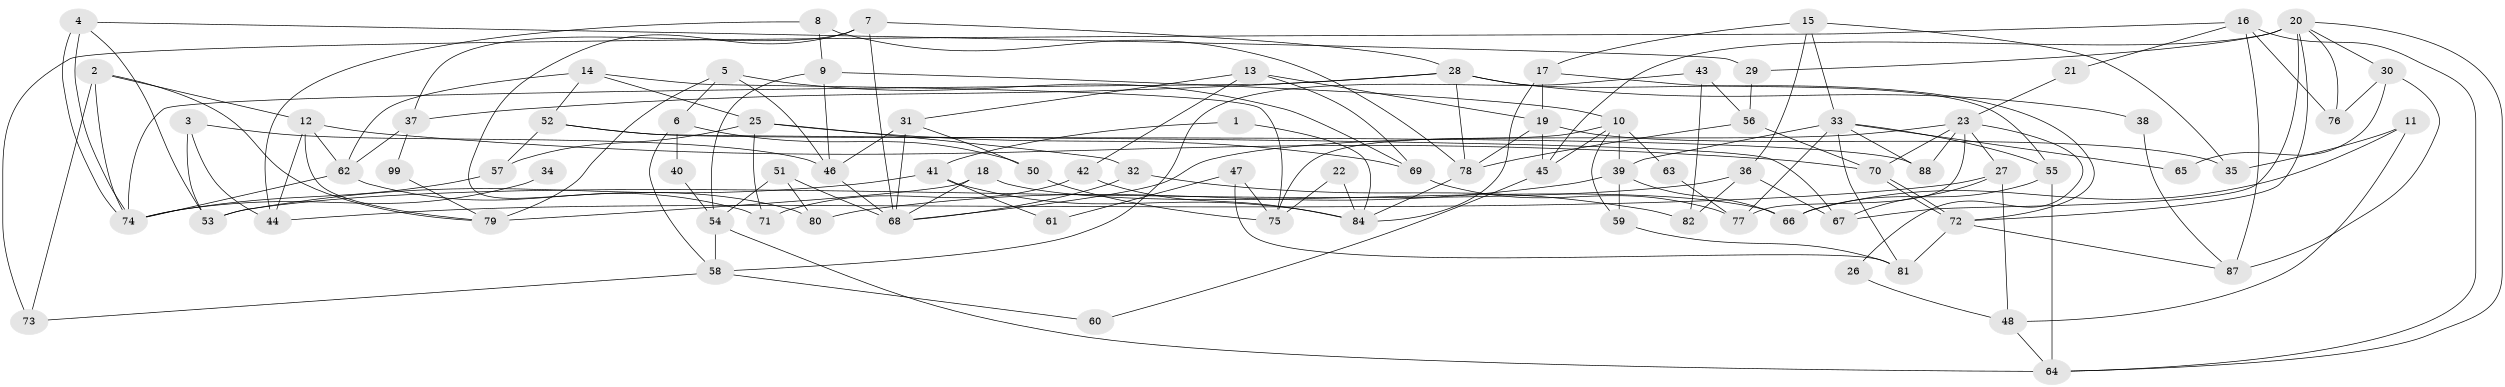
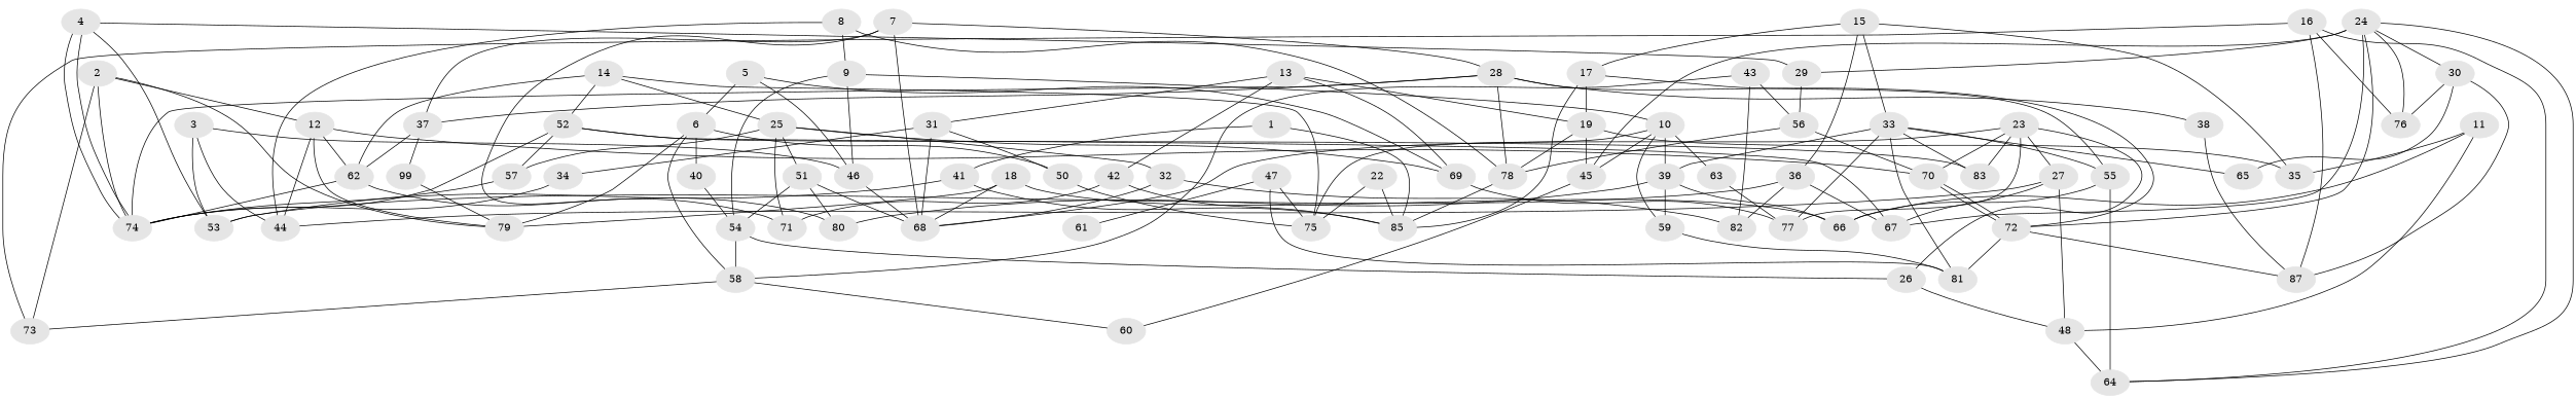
  graph {
    node [color=gray90 style=filled]
    1
    41
-   85 [label=84]
+   85
    53
    61
    2
    12
    73
    74
    79
    44
    62
    70
    3
    46
    68
    4
    29
    56
    5
    6
    69
    40
    50
    58
    77
    54
    75
    60
    7
    28
    37
    80
    78
    72
    38
    n37 [label=99]
    8
    9
    10
    39
    45
    59
    63
    64
    66
    81
    11
    35
    48
    71
    13
    19
    31
    42
    34
    14
    25
    52
    32
    51
    57
    67
-   83 [label=88]
+   83
    15
    17
    33
    36
    55
    65
    82
    16
-   21
    76
    n75 [label=87]
    23
    18
-   20
+   20 [label=24]
    30
    26
    27
    22
    43
    47
    1 -- 41
    1 -- 85
    41 -- 85
    41 -- 53
-   41 -- 61
    2 -- 12
    2 -- 73
    2 -- 74
    2 -- 79
    12 -- 79
    12 -- 44
    12 -- 62
    12 -- 70
    62 -- 74
    62 -- 71
    70 -- 72
    70 -- 72
    3 -- 53
    3 -- 44
    3 -- 46
    46 -- 68
    4 -- 53
    4 -- 74
    4 -- 74
    4 -- 29
    29 -- 56
    56 -- 70
    56 -- 78
    5 -- 46
    5 -- 6
    5 -- 69
-   5 -- 79
+   6 -- 79
    6 -- 40
    6 -- 50
    6 -- 58
    69 -- 77
    40 -- 54
    50 -- 75
    58 -- 73
    58 -- 60
    54 -- 58
-   54 -- 64
+   54 -- 26
    7 -- 68
    7 -- 28
    7 -- 37
    7 -- 80
    28 -- 74
    28 -- 37
    28 -- 78
    28 -- 72
    28 -- 38
    37 -- 62
    37 -- n37
    78 -- 85
    72 -- 81
    72 -- n75
    38 -- n75
    n37 -- 79
    8 -- 44
    8 -- 78
    8 -- 9
    9 -- 46
    9 -- 54
    9 -- 10
    10 -- 75
    10 -- 39
    10 -- 45
    10 -- 59
    10 -- 63
    39 -- 80
    39 -- 59
    39 -- 66
    45 -- 60
    59 -- 81
    63 -- 77
    11 -- 66
    11 -- 35
    11 -- 48
    48 -- 64
    13 -- 69
    13 -- 19
    13 -- 31
    13 -- 42
    19 -- 78
    19 -- 45
    19 -- 35
    31 -- 68
    31 -- 50
-   31 -- 46
+   31 -- 34
    42 -- 85
    42 -- 71
    34 -- 74
    14 -- 62
    14 -- 75
    14 -- 25
    14 -- 52
    25 -- 69
    25 -- 71
    25 -- 32
+   25 -- 51
    25 -- 57
+   52 -- 74
    52 -- 57
    52 -- 67
    52 -- 83
    32 -- 68
    32 -- 82
    51 -- 68
    51 -- 54
    51 -- 80
    57 -- 74
    15 -- 35
    15 -- 17
    15 -- 33
    15 -- 36
    17 -- 85
    17 -- 19
    17 -- 55
    33 -- 77
    33 -- 39
    33 -- 81
    33 -- 83
    33 -- 55
    33 -- 65
    36 -- 53
    36 -- 67
    36 -- 82
    55 -- 64
    55 -- 66
    16 -- 73
    16 -- 64
-   16 -- 21
    16 -- 76
    16 -- n75
-   21 -- 23
    23 -- 70
    23 -- 68
    23 -- 77
    23 -- 83
    23 -- 26
    23 -- 27
    18 -- 79
    18 -- 68
    18 -- 66
    20 -- 29
    20 -- 72
    20 -- 45
    20 -- 64
    20 -- 67
    20 -- 76
    20 -- 30
    30 -- 65
    30 -- 76
    30 -- n75
    26 -- 48
    27 -- 44
    27 -- 48
    27 -- 67
    22 -- 85
    22 -- 75
    43 -- 56
    43 -- 58
    43 -- 82
    47 -- 61
    47 -- 75
    47 -- 81
  }
